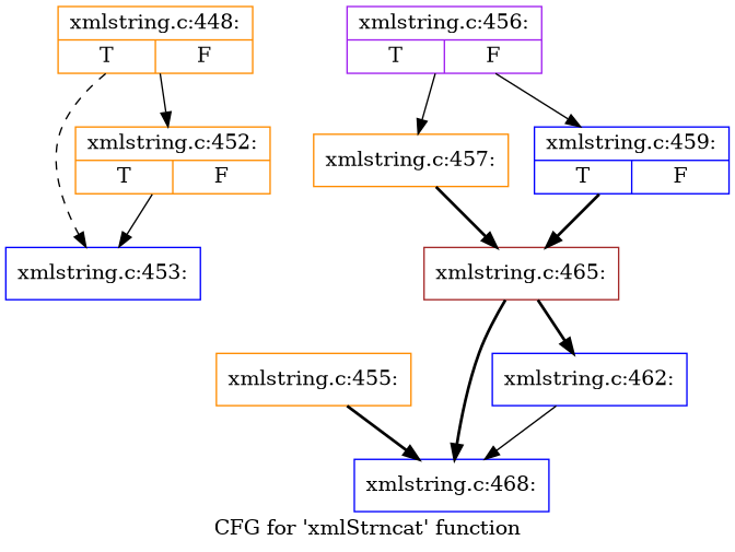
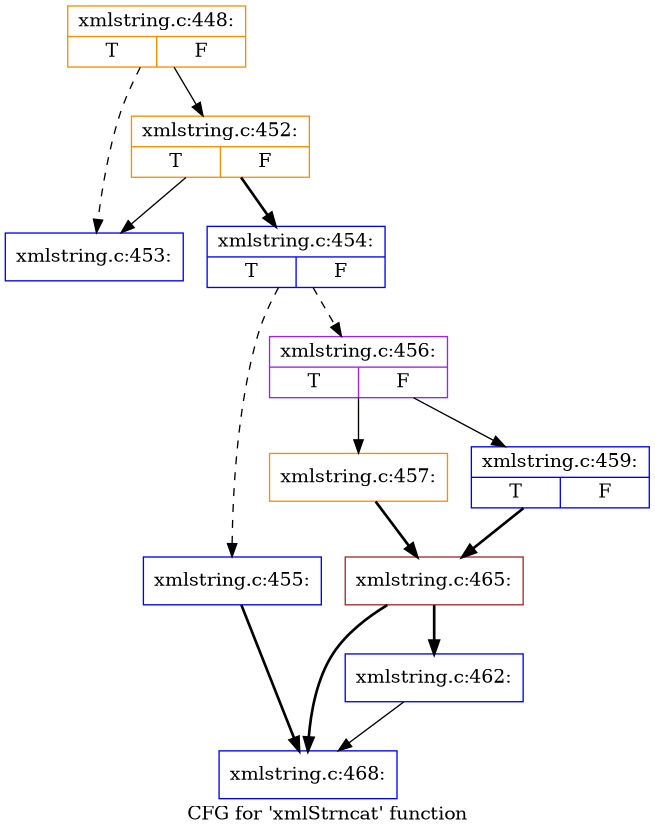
  digraph {
    label="CFG for 'xmlStrncat' function"
    node [color=blue shape=record]
    edge [style=bold]
    n1 [color=darkorange label="{xmlstring.c:448:|{<s0>T|<s1>F}}"]
    n2 [label="{xmlstring.c:453:}"]
    n3 [color=darkorange label="{xmlstring.c:452:|{<s0>T|<s1>F}}"]
+   n4 [label="{xmlstring.c:454:|{<s0>T|<s1>F}}"]
    n5 [label="{xmlstring.c:468:}"]
-   n6 [color=darkorange label="{xmlstring.c:455:}"]
+   n6 [label="{xmlstring.c:455:}"]
    n7 [color=purple label="{xmlstring.c:456:|{<s0>T|<s1>F}}"]
    n8 [color=darkorange label="{xmlstring.c:457:}"]
    n9 [label="{xmlstring.c:459:|{<s0>T|<s1>F}}"]
    n10 [color=brown label="{xmlstring.c:465:}"]
    n11 [label="{xmlstring.c:462:}"]
    n1 -> n2 [style=dashed]
    n1 -> n3 [style=solid]
    n3 -> n2 [style=solid]
+   n3 -> n4
+   n4 -> n6 [style=dashed]
+   n4 -> n7 [style=dashed]
    n6 -> n5
    n7 -> n8 [style=solid]
    n7 -> n9 [style=solid]
    n8 -> n10
    n9 -> n10
    n10 -> n5
    n10 -> n11
    n11 -> n5 [style=solid]
  }
